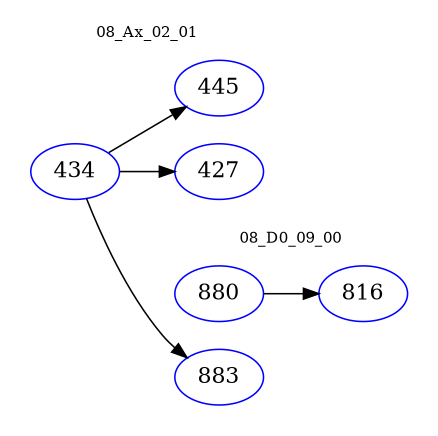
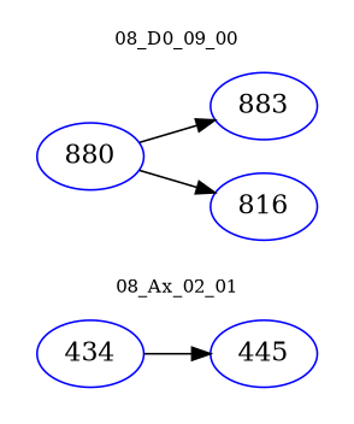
  digraph {
    rankdir=LR
    node [color=blue]
    edge [color=black]
    n1 [label=434]
-   n2 [label=427]
    n3 [label=445]
    n4 [label=880]
    n5 [label=816]
    n6 [label=883]
    subgraph cluster_1 {
      color=white
      fontsize=10
      label="08_Ax_02_01"
      n1
-     n2
      n3
    }
    subgraph cluster_2 {
      color=white
      fontsize=10
      label="08_D0_09_00"
      n4
      n5
      n6
    }
-   n1 -> n2
    n1 -> n3
    n4 -> n5
-   n1 -> n6
+   n4 -> n6
  }
